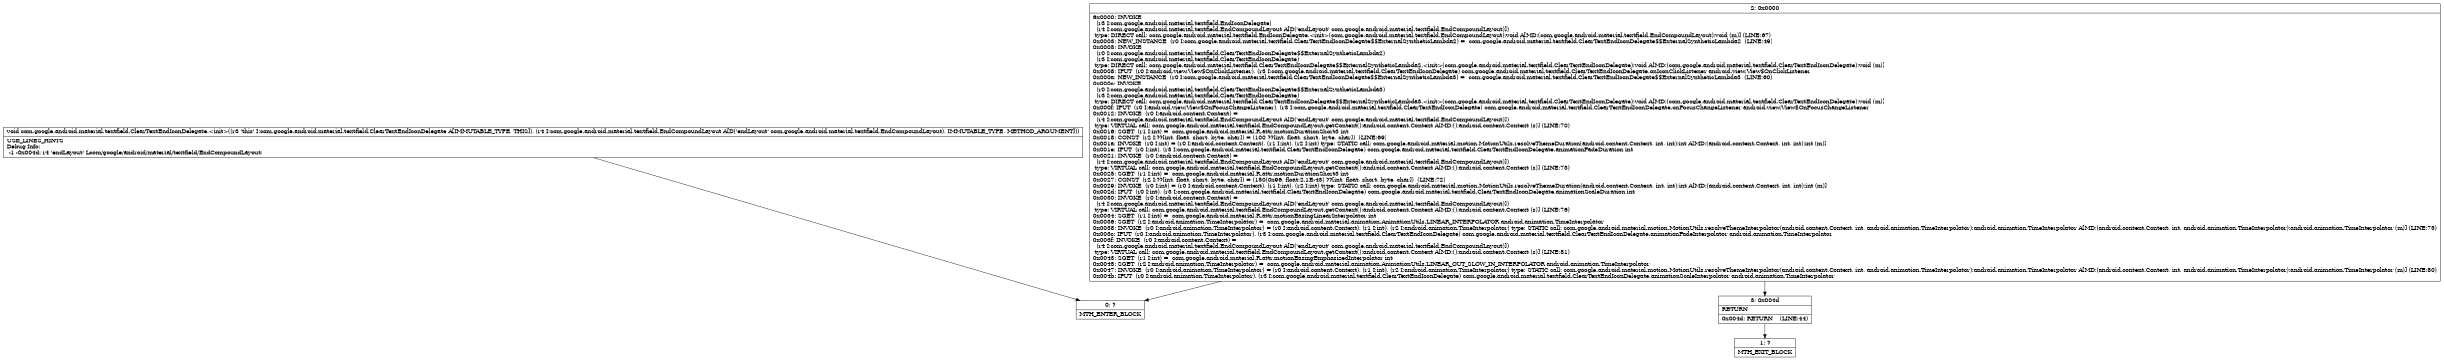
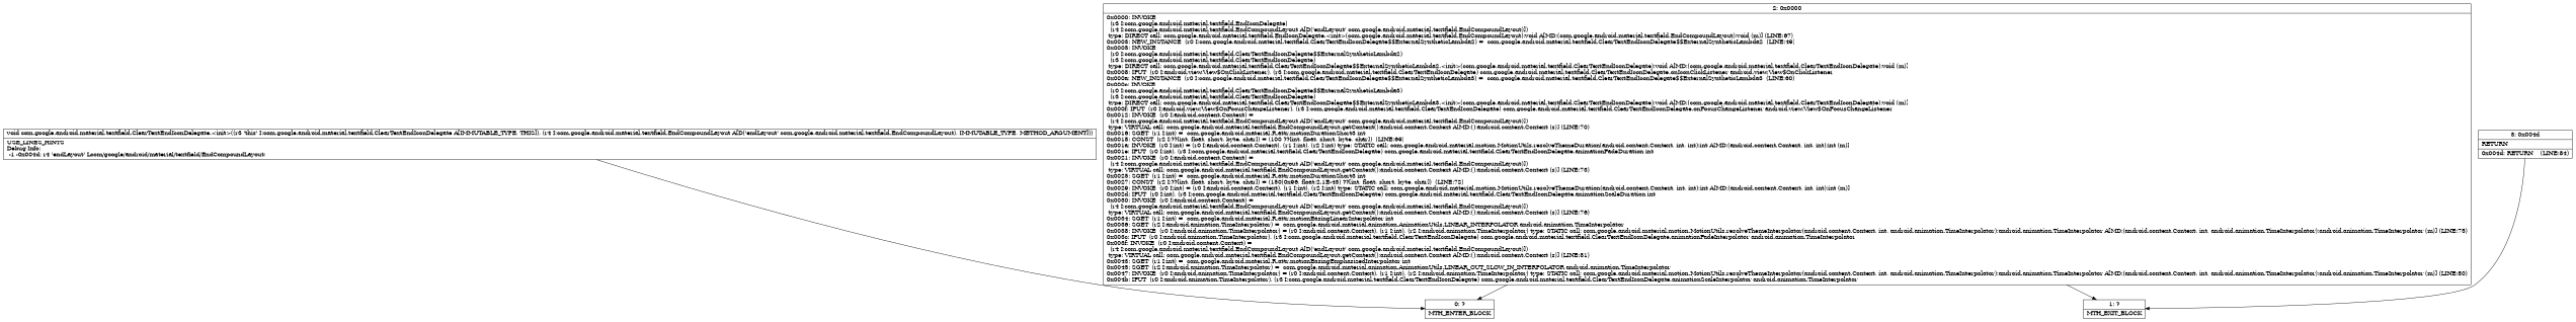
  digraph {
    node [shape=record]
    n1 [label="{0\:\ ?|MTH_ENTER_BLOCK\l}"]
-   n2 [label="{2\:\ 0x0000|6x0000: INVOKE  \l  (r3 I:com.google.android.material.textfield.EndIconDelegate)\l  (r4 I:com.google.android.material.textfield.EndCompoundLayout A[D('endLayout' com.google.android.material.textfield.EndCompoundLayout)])\l type: DIRECT call: com.google.android.material.textfield.EndIconDelegate.\<init\>(com.google.android.material.textfield.EndCompoundLayout):void A[MD:(com.google.android.material.textfield.EndCompoundLayout):void (m)] (LINE:67)\l0x0003: NEW_INSTANCE  (r0 I:com.google.android.material.textfield.ClearTextEndIconDelegate$$ExternalSyntheticLambda2) =  com.google.android.material.textfield.ClearTextEndIconDelegate$$ExternalSyntheticLambda2  (LINE:49)\l0x0005: INVOKE  \l  (r0 I:com.google.android.material.textfield.ClearTextEndIconDelegate$$ExternalSyntheticLambda2)\l  (r3 I:com.google.android.material.textfield.ClearTextEndIconDelegate)\l type: DIRECT call: com.google.android.material.textfield.ClearTextEndIconDelegate$$ExternalSyntheticLambda2.\<init\>(com.google.android.material.textfield.ClearTextEndIconDelegate):void A[MD:(com.google.android.material.textfield.ClearTextEndIconDelegate):void (m)]\l0x0008: IPUT  (r0 I:android.view.View$OnClickListener), (r3 I:com.google.android.material.textfield.ClearTextEndIconDelegate) com.google.android.material.textfield.ClearTextEndIconDelegate.onIconClickListener android.view.View$OnClickListener \l0x000a: NEW_INSTANCE  (r0 I:com.google.android.material.textfield.ClearTextEndIconDelegate$$ExternalSyntheticLambda3) =  com.google.android.material.textfield.ClearTextEndIconDelegate$$ExternalSyntheticLambda3  (LINE:60)\l0x000c: INVOKE  \l  (r0 I:com.google.android.material.textfield.ClearTextEndIconDelegate$$ExternalSyntheticLambda3)\l  (r3 I:com.google.android.material.textfield.ClearTextEndIconDelegate)\l type: DIRECT call: com.google.android.material.textfield.ClearTextEndIconDelegate$$ExternalSyntheticLambda3.\<init\>(com.google.android.material.textfield.ClearTextEndIconDelegate):void A[MD:(com.google.android.material.textfield.ClearTextEndIconDelegate):void (m)]\l0x000f: IPUT  (r0 I:android.view.View$OnFocusChangeListener), (r3 I:com.google.android.material.textfield.ClearTextEndIconDelegate) com.google.android.material.textfield.ClearTextEndIconDelegate.onFocusChangeListener android.view.View$OnFocusChangeListener \l0x0012: INVOKE  (r0 I:android.content.Context) = \l  (r4 I:com.google.android.material.textfield.EndCompoundLayout A[D('endLayout' com.google.android.material.textfield.EndCompoundLayout)])\l type: VIRTUAL call: com.google.android.material.textfield.EndCompoundLayout.getContext():android.content.Context A[MD:():android.content.Context (s)] (LINE:70)\l0x0016: SGET  (r1 I:int) =  com.google.android.material.R.attr.motionDurationShort3 int \l0x0018: CONST  (r2 I:??[int, float, short, byte, char]) = (100 ??[int, float, short, byte, char])  (LINE:69)\l0x001a: INVOKE  (r0 I:int) = (r0 I:android.content.Context), (r1 I:int), (r2 I:int) type: STATIC call: com.google.android.material.motion.MotionUtils.resolveThemeDuration(android.content.Context, int, int):int A[MD:(android.content.Context, int, int):int (m)]\l0x001e: IPUT  (r0 I:int), (r3 I:com.google.android.material.textfield.ClearTextEndIconDelegate) com.google.android.material.textfield.ClearTextEndIconDelegate.animationFadeDuration int \l0x0021: INVOKE  (r0 I:android.content.Context) = \l  (r4 I:com.google.android.material.textfield.EndCompoundLayout A[D('endLayout' com.google.android.material.textfield.EndCompoundLayout)])\l type: VIRTUAL call: com.google.android.material.textfield.EndCompoundLayout.getContext():android.content.Context A[MD:():android.content.Context (s)] (LINE:73)\l0x0025: SGET  (r1 I:int) =  com.google.android.material.R.attr.motionDurationShort3 int \l0x0027: CONST  (r2 I:??[int, float, short, byte, char]) = (150(0x96, float:2.1E\-43) ??[int, float, short, byte, char])  (LINE:72)\l0x0029: INVOKE  (r0 I:int) = (r0 I:android.content.Context), (r1 I:int), (r2 I:int) type: STATIC call: com.google.android.material.motion.MotionUtils.resolveThemeDuration(android.content.Context, int, int):int A[MD:(android.content.Context, int, int):int (m)]\l0x002d: IPUT  (r0 I:int), (r3 I:com.google.android.material.textfield.ClearTextEndIconDelegate) com.google.android.material.textfield.ClearTextEndIconDelegate.animationScaleDuration int \l0x0030: INVOKE  (r0 I:android.content.Context) = \l  (r4 I:com.google.android.material.textfield.EndCompoundLayout A[D('endLayout' com.google.android.material.textfield.EndCompoundLayout)])\l type: VIRTUAL call: com.google.android.material.textfield.EndCompoundLayout.getContext():android.content.Context A[MD:():android.content.Context (s)] (LINE:76)\l0x0034: SGET  (r1 I:int) =  com.google.android.material.R.attr.motionEasingLinearInterpolator int \l0x0036: SGET  (r2 I:android.animation.TimeInterpolator) =  com.google.android.material.animation.AnimationUtils.LINEAR_INTERPOLATOR android.animation.TimeInterpolator \l0x0038: INVOKE  (r0 I:android.animation.TimeInterpolator) = (r0 I:android.content.Context), (r1 I:int), (r2 I:android.animation.TimeInterpolator) type: STATIC call: com.google.android.material.motion.MotionUtils.resolveThemeInterpolator(android.content.Context, int, android.animation.TimeInterpolator):android.animation.TimeInterpolator A[MD:(android.content.Context, int, android.animation.TimeInterpolator):android.animation.TimeInterpolator (m)] (LINE:75)\l0x003c: IPUT  (r0 I:android.animation.TimeInterpolator), (r3 I:com.google.android.material.textfield.ClearTextEndIconDelegate) com.google.android.material.textfield.ClearTextEndIconDelegate.animationFadeInterpolator android.animation.TimeInterpolator \l0x003f: INVOKE  (r0 I:android.content.Context) = \l  (r4 I:com.google.android.material.textfield.EndCompoundLayout A[D('endLayout' com.google.android.material.textfield.EndCompoundLayout)])\l type: VIRTUAL call: com.google.android.material.textfield.EndCompoundLayout.getContext():android.content.Context A[MD:():android.content.Context (s)] (LINE:81)\l0x0043: SGET  (r1 I:int) =  com.google.android.material.R.attr.motionEasingEmphasizedInterpolator int \l0x0045: SGET  (r2 I:android.animation.TimeInterpolator) =  com.google.android.material.animation.AnimationUtils.LINEAR_OUT_SLOW_IN_INTERPOLATOR android.animation.TimeInterpolator \l0x0047: INVOKE  (r0 I:android.animation.TimeInterpolator) = (r0 I:android.content.Context), (r1 I:int), (r2 I:android.animation.TimeInterpolator) type: STATIC call: com.google.android.material.motion.MotionUtils.resolveThemeInterpolator(android.content.Context, int, android.animation.TimeInterpolator):android.animation.TimeInterpolator A[MD:(android.content.Context, int, android.animation.TimeInterpolator):android.animation.TimeInterpolator (m)] (LINE:80)\l0x004b: IPUT  (r0 I:android.animation.TimeInterpolator), (r3 I:com.google.android.material.textfield.ClearTextEndIconDelegate) com.google.android.material.textfield.ClearTextEndIconDelegate.animationScaleInterpolator android.animation.TimeInterpolator \l}"]
-   n3 [label="{3\:\ 0x004d|RETURN\l|0x004d: RETURN    (LINE:44)\l}"]
+   n2 [label="{2\:\ 0x0000|0x0000: INVOKE  \l  (r3 I:com.google.android.material.textfield.EndIconDelegate)\l  (r4 I:com.google.android.material.textfield.EndCompoundLayout A[D('endLayout' com.google.android.material.textfield.EndCompoundLayout)])\l type: DIRECT call: com.google.android.material.textfield.EndIconDelegate.\<init\>(com.google.android.material.textfield.EndCompoundLayout):void A[MD:(com.google.android.material.textfield.EndCompoundLayout):void (m)] (LINE:67)\l0x0003: NEW_INSTANCE  (r0 I:com.google.android.material.textfield.ClearTextEndIconDelegate$$ExternalSyntheticLambda2) =  com.google.android.material.textfield.ClearTextEndIconDelegate$$ExternalSyntheticLambda2  (LINE:49)\l0x0005: INVOKE  \l  (r0 I:com.google.android.material.textfield.ClearTextEndIconDelegate$$ExternalSyntheticLambda2)\l  (r3 I:com.google.android.material.textfield.ClearTextEndIconDelegate)\l type: DIRECT call: com.google.android.material.textfield.ClearTextEndIconDelegate$$ExternalSyntheticLambda2.\<init\>(com.google.android.material.textfield.ClearTextEndIconDelegate):void A[MD:(com.google.android.material.textfield.ClearTextEndIconDelegate):void (m)]\l0x0008: IPUT  (r0 I:android.view.View$OnClickListener), (r3 I:com.google.android.material.textfield.ClearTextEndIconDelegate) com.google.android.material.textfield.ClearTextEndIconDelegate.onIconClickListener android.view.View$OnClickListener \l0x000a: NEW_INSTANCE  (r0 I:com.google.android.material.textfield.ClearTextEndIconDelegate$$ExternalSyntheticLambda3) =  com.google.android.material.textfield.ClearTextEndIconDelegate$$ExternalSyntheticLambda3  (LINE:60)\l0x000c: INVOKE  \l  (r0 I:com.google.android.material.textfield.ClearTextEndIconDelegate$$ExternalSyntheticLambda3)\l  (r3 I:com.google.android.material.textfield.ClearTextEndIconDelegate)\l type: DIRECT call: com.google.android.material.textfield.ClearTextEndIconDelegate$$ExternalSyntheticLambda3.\<init\>(com.google.android.material.textfield.ClearTextEndIconDelegate):void A[MD:(com.google.android.material.textfield.ClearTextEndIconDelegate):void (m)]\l0x000f: IPUT  (r0 I:android.view.View$OnFocusChangeListener), (r3 I:com.google.android.material.textfield.ClearTextEndIconDelegate) com.google.android.material.textfield.ClearTextEndIconDelegate.onFocusChangeListener android.view.View$OnFocusChangeListener \l0x0012: INVOKE  (r0 I:android.content.Context) = \l  (r4 I:com.google.android.material.textfield.EndCompoundLayout A[D('endLayout' com.google.android.material.textfield.EndCompoundLayout)])\l type: VIRTUAL call: com.google.android.material.textfield.EndCompoundLayout.getContext():android.content.Context A[MD:():android.content.Context (s)] (LINE:70)\l0x0016: SGET  (r1 I:int) =  com.google.android.material.R.attr.motionDurationShort3 int \l0x0018: CONST  (r2 I:??[int, float, short, byte, char]) = (100 ??[int, float, short, byte, char])  (LINE:69)\l0x001a: INVOKE  (r0 I:int) = (r0 I:android.content.Context), (r1 I:int), (r2 I:int) type: STATIC call: com.google.android.material.motion.MotionUtils.resolveThemeDuration(android.content.Context, int, int):int A[MD:(android.content.Context, int, int):int (m)]\l0x001e: IPUT  (r0 I:int), (r3 I:com.google.android.material.textfield.ClearTextEndIconDelegate) com.google.android.material.textfield.ClearTextEndIconDelegate.animationFadeDuration int \l0x0021: INVOKE  (r0 I:android.content.Context) = \l  (r4 I:com.google.android.material.textfield.EndCompoundLayout A[D('endLayout' com.google.android.material.textfield.EndCompoundLayout)])\l type: VIRTUAL call: com.google.android.material.textfield.EndCompoundLayout.getContext():android.content.Context A[MD:():android.content.Context (s)] (LINE:73)\l0x0025: SGET  (r1 I:int) =  com.google.android.material.R.attr.motionDurationShort3 int \l0x0027: CONST  (r2 I:??[int, float, short, byte, char]) = (150(0x96, float:2.1E\-43) ??[int, float, short, byte, char])  (LINE:72)\l0x0029: INVOKE  (r0 I:int) = (r0 I:android.content.Context), (r1 I:int), (r2 I:int) type: STATIC call: com.google.android.material.motion.MotionUtils.resolveThemeDuration(android.content.Context, int, int):int A[MD:(android.content.Context, int, int):int (m)]\l0x002d: IPUT  (r0 I:int), (r3 I:com.google.android.material.textfield.ClearTextEndIconDelegate) com.google.android.material.textfield.ClearTextEndIconDelegate.animationScaleDuration int \l0x0030: INVOKE  (r0 I:android.content.Context) = \l  (r4 I:com.google.android.material.textfield.EndCompoundLayout A[D('endLayout' com.google.android.material.textfield.EndCompoundLayout)])\l type: VIRTUAL call: com.google.android.material.textfield.EndCompoundLayout.getContext():android.content.Context A[MD:():android.content.Context (s)] (LINE:76)\l0x0034: SGET  (r1 I:int) =  com.google.android.material.R.attr.motionEasingLinearInterpolator int \l0x0036: SGET  (r2 I:android.animation.TimeInterpolator) =  com.google.android.material.animation.AnimationUtils.LINEAR_INTERPOLATOR android.animation.TimeInterpolator \l0x0038: INVOKE  (r0 I:android.animation.TimeInterpolator) = (r0 I:android.content.Context), (r1 I:int), (r2 I:android.animation.TimeInterpolator) type: STATIC call: com.google.android.material.motion.MotionUtils.resolveThemeInterpolator(android.content.Context, int, android.animation.TimeInterpolator):android.animation.TimeInterpolator A[MD:(android.content.Context, int, android.animation.TimeInterpolator):android.animation.TimeInterpolator (m)] (LINE:75)\l0x003c: IPUT  (r0 I:android.animation.TimeInterpolator), (r3 I:com.google.android.material.textfield.ClearTextEndIconDelegate) com.google.android.material.textfield.ClearTextEndIconDelegate.animationFadeInterpolator android.animation.TimeInterpolator \l0x003f: INVOKE  (r0 I:android.content.Context) = \l  (r4 I:com.google.android.material.textfield.EndCompoundLayout A[D('endLayout' com.google.android.material.textfield.EndCompoundLayout)])\l type: VIRTUAL call: com.google.android.material.textfield.EndCompoundLayout.getContext():android.content.Context A[MD:():android.content.Context (s)] (LINE:81)\l0x0043: SGET  (r1 I:int) =  com.google.android.material.R.attr.motionEasingEmphasizedInterpolator int \l0x0045: SGET  (r2 I:android.animation.TimeInterpolator) =  com.google.android.material.animation.AnimationUtils.LINEAR_OUT_SLOW_IN_INTERPOLATOR android.animation.TimeInterpolator \l0x0047: INVOKE  (r0 I:android.animation.TimeInterpolator) = (r0 I:android.content.Context), (r1 I:int), (r2 I:android.animation.TimeInterpolator) type: STATIC call: com.google.android.material.motion.MotionUtils.resolveThemeInterpolator(android.content.Context, int, android.animation.TimeInterpolator):android.animation.TimeInterpolator A[MD:(android.content.Context, int, android.animation.TimeInterpolator):android.animation.TimeInterpolator (m)] (LINE:80)\l0x004b: IPUT  (r0 I:android.animation.TimeInterpolator), (r3 I:com.google.android.material.textfield.ClearTextEndIconDelegate) com.google.android.material.textfield.ClearTextEndIconDelegate.animationScaleInterpolator android.animation.TimeInterpolator \l}"]
+   n3 [label="{3\:\ 0x004d|RETURN\l|0x004d: RETURN    (LINE:84)\l}"]
    n4 [label="{1\:\ ?|MTH_EXIT_BLOCK\l}"]
    n5 [label="{void com.google.android.material.textfield.ClearTextEndIconDelegate.\<init\>((r3 'this' I:com.google.android.material.textfield.ClearTextEndIconDelegate A[IMMUTABLE_TYPE, THIS]), (r4 I:com.google.android.material.textfield.EndCompoundLayout A[D('endLayout' com.google.android.material.textfield.EndCompoundLayout), IMMUTABLE_TYPE, METHOD_ARGUMENT]))  | USE_LINES_HINTS\lDebug Info:\l  \-1 \-0x004d: r4 'endLayout' Lcom\/google\/android\/material\/textfield\/EndCompoundLayout;\l}"]
    n2 -> n1
-   n2 -> n3
+   n2 -> n4
    n3 -> n4
    n5 -> n1
  }
